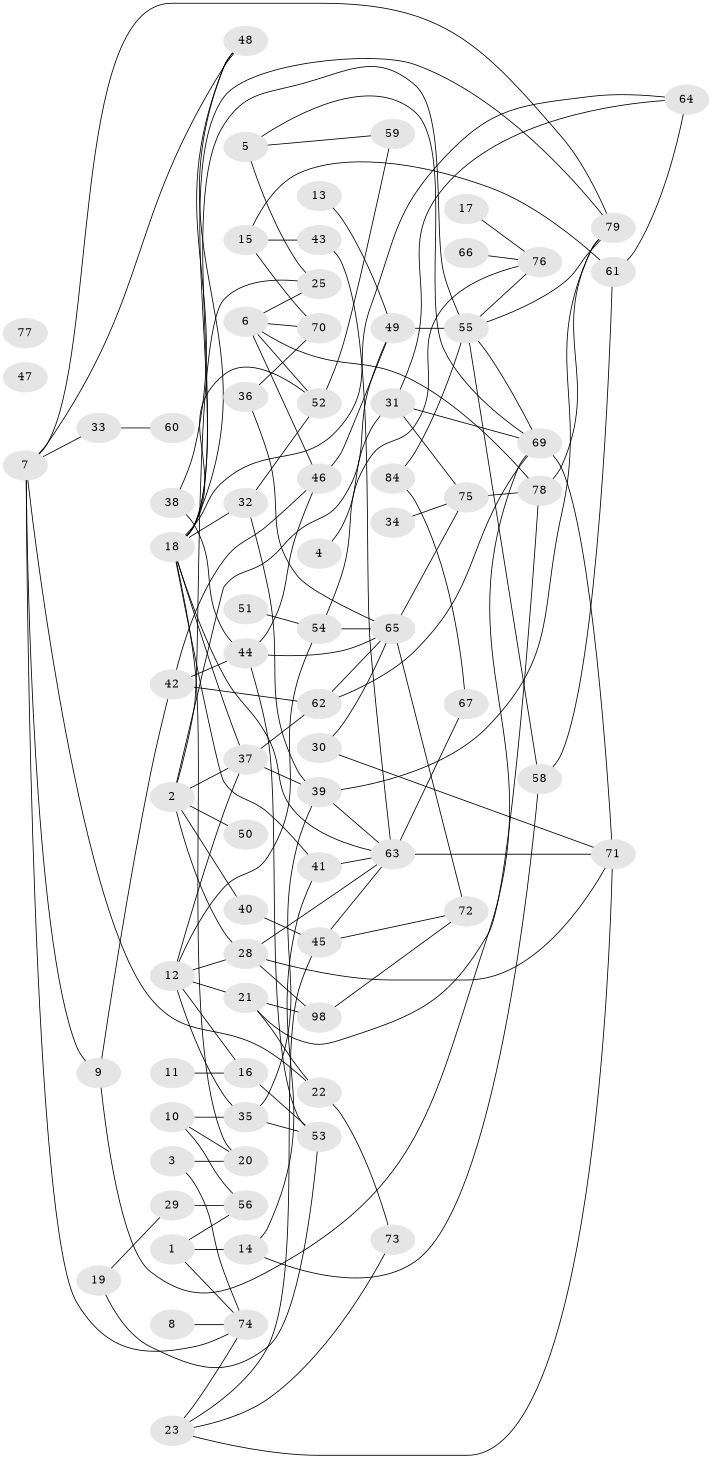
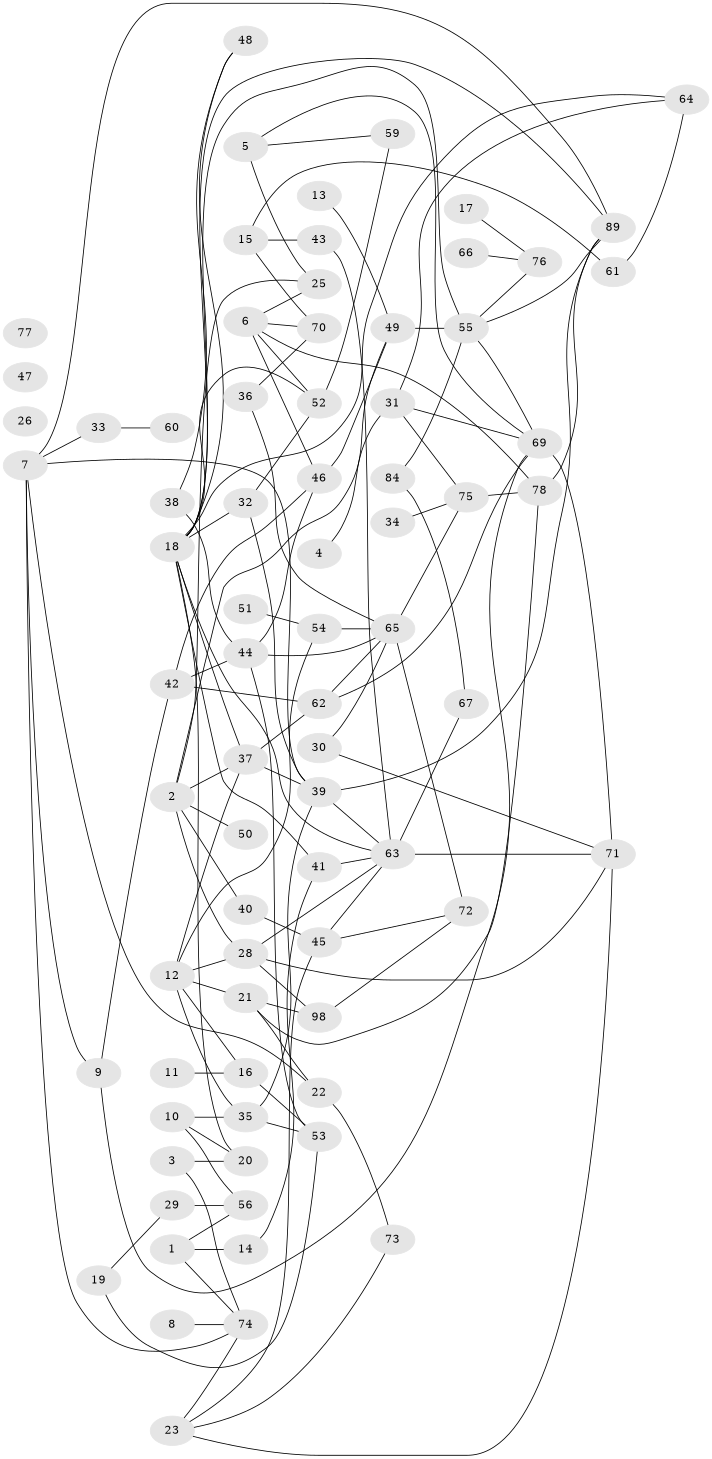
  graph {
    rankdir=LR
    node [color=gray90 style=filled]
    1
    14
    56
    74
    41
-   58
    2
    25
    28
    37
    40
    49
    50
    63
    n15 [label=98]
    71
    39
    62
    45
    55
    3
    20
    4
    31
    69
    64
    75
    5
    59
    6
    46
    52
    70
    78
-   79
+   79 [label=89]
    7
    9
    22
    33
    48
    42
    73
    60
    8
    44
    10
    35
    53
    11
    16
    12
    21
    54
    76
    65
    13
    61
    15
    43
    17
    18
    32
    67
    19
    29
    72
    23
    n68 [label=84]
+   26
    38
    30
    34
    36
    47
    51
    66
    77
    1 -- 14
    1 -- 56
    1 -- 74
    14 -- 41
-   14 -- 58
    41 -- 63
-   58 -- 61
    2 -- 25
    2 -- 28
    2 -- 37
    2 -- 40
    2 -- 49
    2 -- 50
    28 -- 63
    28 -- n15
    28 -- 71
    37 -- 39
    37 -- 62
    40 -- 45
    49 -- 55
    63 -- 71
    63 -- 67
    n15 -- 72
    39 -- 63
    39 -- 79
    62 -- 69
    62 -- 65
    45 -- 63
    45 -- 72
-   55 -- 58
    55 -- 69
    55 -- 79
    55 -- 76
    3 -- 74
    3 -- 20
    4 -- 31
    31 -- 69
    31 -- 64
    31 -- 75
    69 -- 71
    75 -- 78
    5 -- 25
    5 -- 69
    5 -- 59
    6 -- 25
    6 -- 46
    6 -- 52
    6 -- 70
    6 -- 78
    46 -- 49
    52 -- 59
    78 -- 79
    7 -- 74
    7 -- 79
    7 -- 9
    7 -- 22
    7 -- 33
-   7 -- 48
+   7 -- 39
    9 -- 69
    9 -- 42
    22 -- 73
    33 -- 60
    42 -- 62
    42 -- 46
    42 -- 44
    8 -- 74
    44 -- 46
    44 -- 53
    44 -- 65
    10 -- 56
    10 -- 20
    10 -- 35
    35 -- 39
    35 -- 53
    11 -- 16
    16 -- 53
    12 -- 28
    12 -- 37
    12 -- 35
    12 -- 16
    12 -- 21
    12 -- 54
    21 -- n15
    21 -- 78
    21 -- 22
-   54 -- 76
    54 -- 65
    65 -- 75
    65 -- 72
    13 -- 49
    61 -- 64
    15 -- 70
    15 -- 61
    15 -- 43
    43 -- 63
    17 -- 76
    18 -- 41
    18 -- 37
    18 -- 63
    18 -- 55
    18 -- 20
    18 -- 64
    18 -- 52
    18 -- 79
    18 -- 48
    18 -- 32
    32 -- 39
    32 -- 52
    19 -- 53
    19 -- 29
    29 -- 56
    23 -- 74
    23 -- 71
    23 -- 45
    23 -- 73
    n68 -- 55
    n68 -- 67
    38 -- 48
    38 -- 44
    30 -- 71
    30 -- 65
    34 -- 75
    36 -- 70
    36 -- 65
    51 -- 54
    66 -- 76
  }
